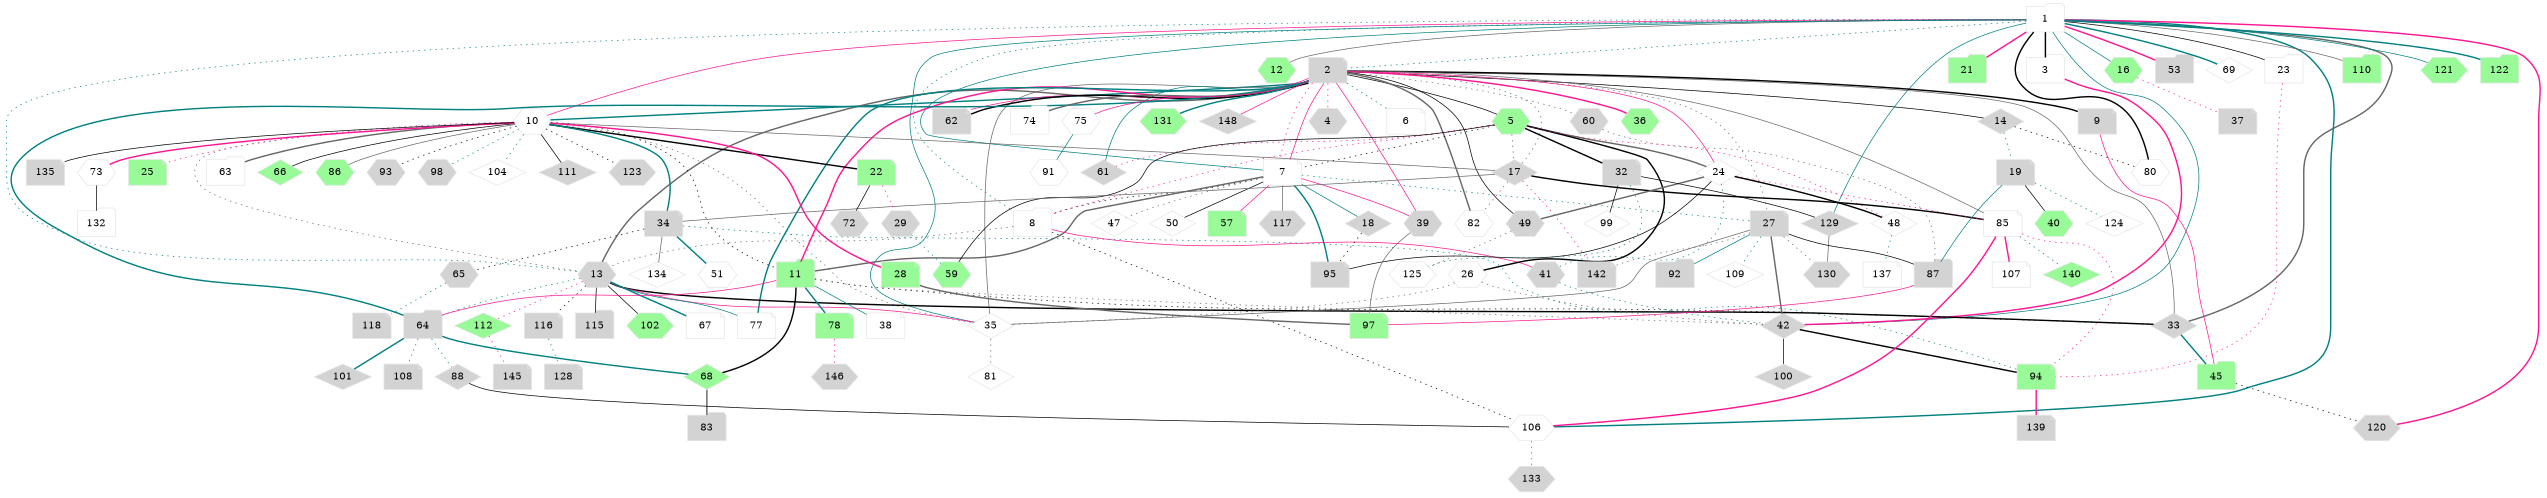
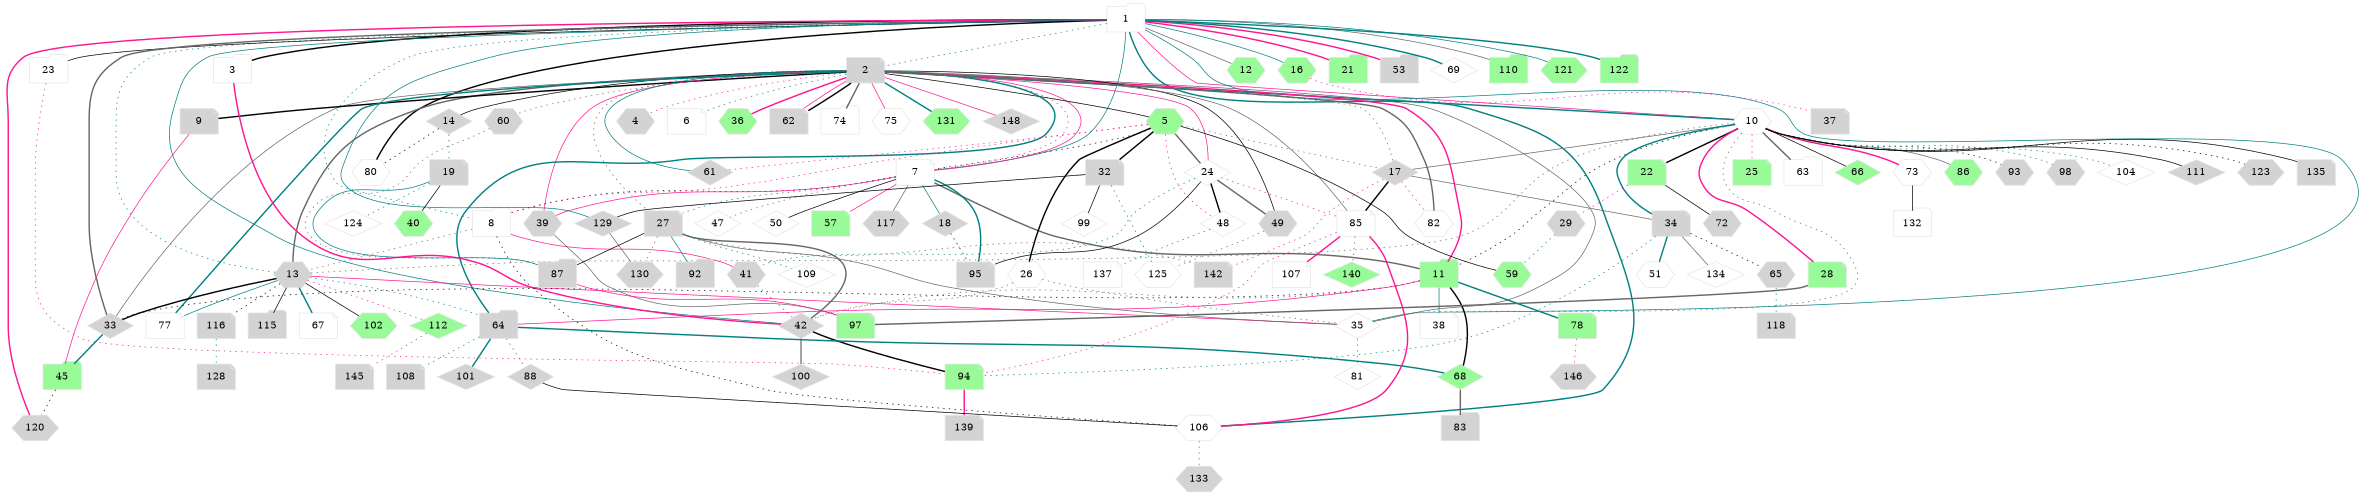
  graph {
    node [color=gray90 fillcolor=lightgrey shape=hexagon style=filled]
    edge [color=teal style=dotted]
    1 [fillcolor=white shape=folder super="+15"]
    2 [shape=note super="+55"]
    3 [fillcolor=white shape=folder]
    7 [fillcolor=white shape=note super="+30"]
    8 [fillcolor=white shape=folder super="+56"]
    10 [fillcolor=white super="+20"]
    12 [fillcolor=palegreen]
    13 [super="+31"]
    16 [fillcolor=palegreen]
    21 [fillcolor=palegreen shape=folder]
    23 [fillcolor=white shape=folder super="+58"]
    33 [shape=diamond super="+113"]
    35 [fillcolor=white shape=diamond super="+71"]
    42 [shape=diamond super="+84"]
    53 [shape=folder]
    69 [fillcolor=white shape=diamond]
    80 [fillcolor=white]
    106 [fillcolor=white super="+119"]
    110 [fillcolor=palegreen shape=folder]
    120
    121 [fillcolor=palegreen]
    122 [fillcolor=palegreen shape=folder]
    129 [shape=diamond]
    4
    5 [fillcolor=palegreen super="+127"]
    6 [fillcolor=white shape=note]
    9 [shape=note]
    11 [fillcolor=palegreen shape=folder super="+43"]
    14 [shape=diamond super="+143"]
    17 [shape=diamond super="+76"]
    24 [fillcolor=white shape=diamond super="+44"]
    27 [shape=note super="+46"]
    36 [fillcolor=palegreen]
    39 [super="+103"]
    49
    60
    61 [shape=diamond]
    62 [shape=note]
    64 [shape=folder super="+147"]
    74 [fillcolor=white shape=folder]
    75 [fillcolor=white]
    77 [fillcolor=white shape=note]
    82 [fillcolor=white super="+126"]
    85 [fillcolor=white shape=note super="+138"]
    131 [fillcolor=palegreen]
    148 [shape=diamond]
    18 [shape=diamond]
    47 [fillcolor=white shape=diamond]
    50 [fillcolor=white shape=diamond]
    57 [fillcolor=palegreen shape=note]
    95 [shape=note super="+96"]
    117
    41 [super="+89"]
    22 [fillcolor=palegreen shape=note]
    25 [fillcolor=palegreen shape=note]
    28 [fillcolor=palegreen shape=note super="+114"]
    34 [shape=note super="+79"]
    63 [fillcolor=white shape=folder]
    66 [fillcolor=palegreen shape=diamond]
    73 [fillcolor=white]
    86 [fillcolor=palegreen]
    93
    98
    104 [fillcolor=white shape=diamond]
    111 [shape=diamond]
    123
    135 [shape=note]
    67 [fillcolor=white shape=note]
    102 [fillcolor=palegreen]
    112 [fillcolor=palegreen shape=diamond]
    115 [shape=folder]
    116 [shape=note]
    37 [shape=note super="+52"]
    94 [fillcolor=palegreen shape=note]
    45 [fillcolor=palegreen shape=folder]
    81 [fillcolor=white shape=diamond super="+144"]
    100 [shape=diamond]
    133
    130
    26 [fillcolor=white]
    32 [shape=note]
    48 [fillcolor=white shape=diamond super="+70"]
    59 [fillcolor=palegreen]
    38 [fillcolor=white shape=note]
    68 [fillcolor=palegreen shape=diamond super="+105"]
    78 [fillcolor=palegreen shape=note]
    19 [shape=note super="+54"]
    142 [shape=note]
    87 [shape=folder super="+90"]
    92 [shape=folder]
    109 [fillcolor=white shape=diamond]
    97 [fillcolor=palegreen shape=note super="+136"]
    125 [fillcolor=white]
    88 [shape=diamond]
    101 [shape=diamond]
    108 [shape=note]
-   91 [fillcolor=white]
    107 [fillcolor=white shape=note]
    140 [fillcolor=palegreen shape=diamond super="+141"]
    99 [fillcolor=white shape=diamond]
    137 [fillcolor=white shape=note]
    29
    72
    51 [fillcolor=white]
    65
    134 [fillcolor=white shape=diamond]
    132 [fillcolor=white shape=folder]
    83 [shape=folder]
    146
    145 [shape=note]
    128 [shape=note]
    40 [fillcolor=palegreen]
    124 [fillcolor=white shape=diamond]
    139 [shape=note]
    118 [shape=note]
    1 -- 2
    1 -- 3 [color=black style=bold]
    1 -- 7 [style=solid]
    1 -- 8 [weight=2]
    1 -- 10 [color=deeppink style=solid]
    1 -- 12 [color=gray40 style=solid]
    1 -- 13
    1 -- 16 [style=solid]
    1 -- 21 [color=deeppink style=bold]
    1 -- 23 [color=black style=solid]
    1 -- 33 [color=gray40 style=bold]
    1 -- 35 [style=solid]
    1 -- 42 [style=solid]
    1 -- 53 [color=deeppink style=bold]
    1 -- 69 [style=bold]
    1 -- 80 [color=black style=bold]
    1 -- 106 [style=bold]
    1 -- 110 [color=gray40 style=solid]
    1 -- 120 [color=deeppink style=bold]
    1 -- 121 [style=solid]
    1 -- 122 [style=bold]
    1 -- 129 [style=solid]
    2 -- 7 [color=deeppink]
    2 -- 7 [color=deeppink style=solid]
    2 -- 10 [style=bold]
    2 -- 13 [color=gray40 style=bold weight=2]
    2 -- 33 [color=gray40 style=solid]
    2 -- 35 [color=gray40 style=solid weight=2]
    2 -- 4 [color=deeppink]
    2 -- 5 [color=black style=solid]
    2 -- 6
    2 -- 9 [color=black style=bold]
    2 -- 11 [color=deeppink style=bold]
    2 -- 14 [color=black style=solid weight=2]
    2 -- 17 [color=gray40]
    2 -- 24 [color=deeppink style=solid]
    2 -- 27 [color=gray40]
    2 -- 36 [color=deeppink style=bold]
    2 -- 39 [color=deeppink style=solid]
    2 -- 49 [color=black style=solid]
    2 -- 60 [color=gray40]
    2 -- 61 [style=solid]
    2 -- 62 [color=deeppink style=solid]
    2 -- 62 [color=black style=bold]
    2 -- 64 [style=bold]
    2 -- 74 [color=gray40 style=bold]
    2 -- 75 [color=deeppink style=solid]
    2 -- 77 [style=bold]
    2 -- 82 [color=gray40 style=bold]
    2 -- 85 [color=gray40 style=solid]
    2 -- 131 [style=bold]
    2 -- 148 [color=deeppink style=solid]
    3 -- 42 [color=deeppink style=bold]
    7 -- 8 [color=black]
    7 -- 11 [color=gray40 style=bold]
    7 -- 27
    7 -- 39 [color=deeppink style=solid]
    7 -- 18 [style=solid]
    7 -- 47 [color=gray40]
    7 -- 50 [color=black style=solid]
    7 -- 57 [color=deeppink style=solid]
    7 -- 95 [style=bold]
    7 -- 117 [color=gray40 style=solid]
    8 -- 13 [color=gray40]
    8 -- 106 [color=black]
    8 -- 41 [color=deeppink style=solid]
    10 -- 13 [color=gray40]
    10 -- 35 [color=gray40]
    10 -- 11 [color=black]
    10 -- 17 [color=gray40 style=solid]
    10 -- 22 [color=black style=bold]
    10 -- 25 [color=deeppink]
    10 -- 28 [color=deeppink style=bold]
    10 -- 34 [style=bold]
    10 -- 63 [color=gray40 style=bold]
    10 -- 66 [color=black style=solid]
    10 -- 73 [color=deeppink style=bold]
    10 -- 86 [color=gray40 style=solid]
    10 -- 93 [color=black]
    10 -- 98
    10 -- 104
    10 -- 111 [color=black style=solid]
    10 -- 123 [color=black]
    10 -- 135 [color=black style=solid]
    13 -- 33 [color=black style=bold]
    13 -- 35 [color=deeppink style=solid]
    13 -- 64
    13 -- 77 [style=solid]
    13 -- 67 [style=bold]
    13 -- 102 [color=black style=solid]
    13 -- 112 [color=deeppink]
    13 -- 115 [color=black style=solid]
    13 -- 116 [color=black]
    16 -- 37 [color=deeppink]
    23 -- 94 [color=deeppink]
    33 -- 45 [style=bold]
    35 -- 81 [color=gray40]
    42 -- 94 [color=black style=bold]
    42 -- 100 [color=black style=solid]
    106 -- 133 [color=gray40]
    129 -- 130 [color=gray40 style=solid]
    5 -- 7 [color=black]
    5 -- 8 [color=deeppink]
    5 -- 17 [color=gray40]
    5 -- 24 [color=gray40 style=bold]
    5 -- 61 [color=deeppink]
    5 -- 26 [color=black style=bold]
    5 -- 32 [color=black style=bold]
    5 -- 48 [color=deeppink]
    5 -- 59 [color=black style=solid]
    9 -- 45 [color=deeppink style=solid]
    11 -- 33 [color=black]
    11 -- 42 [color=gray40]
    11 -- 64 [color=deeppink style=solid]
    11 -- 38 [style=solid]
    11 -- 68 [color=black style=bold]
    11 -- 78 [style=bold]
    14 -- 80 [color=black]
    14 -- 19
    17 -- 82 [color=deeppink]
    17 -- 85 [color=black style=bold]
    17 -- 34 [color=gray40 style=solid]
    17 -- 142 [color=deeppink]
    24 -- 49 [color=gray40 style=bold]
    24 -- 85 [color=deeppink]
    24 -- 95 [color=black style=solid]
    24 -- 41
    24 -- 48 [color=black style=bold]
    27 -- 35 [color=gray40 style=solid]
    27 -- 42 [color=gray40 style=bold]
    27 -- 130 [color=gray40]
    27 -- 142 [color=gray40]
    27 -- 87 [color=black style=solid]
    27 -- 92 [style=solid]
    27 -- 109
    39 -- 97 [color=gray40 style=solid]
    49 -- 125 [color=gray40]
    60 -- 87 [color=gray40]
    64 -- 68 [style=bold]
    64 -- 88
    64 -- 101 [style=bold]
    64 -- 108
-   75 -- 91 [style=solid]
    85 -- 106 [color=deeppink style=bold]
    85 -- 94 [color=deeppink]
    85 -- 107 [color=deeppink style=bold]
    85 -- 140
    18 -- 95 [color=black]
    41 -- 42
    22 -- 29 [color=deeppink]
    22 -- 72 [color=black style=solid]
    28 -- 97 [color=gray40 style=bold]
    34 -- 94
    34 -- 51 [style=bold]
    34 -- 65 [color=black]
    34 -- 134 [color=gray40 style=solid]
    73 -- 132 [color=black style=solid]
    112 -- 145 [color=deeppink]
    116 -- 128
    94 -- 139 [color=deeppink style=bold]
    45 -- 120 [color=black]
    26 -- 35 [color=gray40]
    26 -- 42 [color=gray40]
    32 -- 129 [color=black style=solid]
    32 -- 125
    32 -- 99 [color=black style=solid]
    48 -- 137
    68 -- 83 [color=gray40 style=bold]
    78 -- 146 [color=deeppink]
    19 -- 87 [style=solid]
    19 -- 40 [color=black style=solid]
    19 -- 124
    87 -- 97 [color=deeppink style=solid]
    88 -- 106 [color=black style=solid]
    29 -- 59
    65 -- 118
  }
